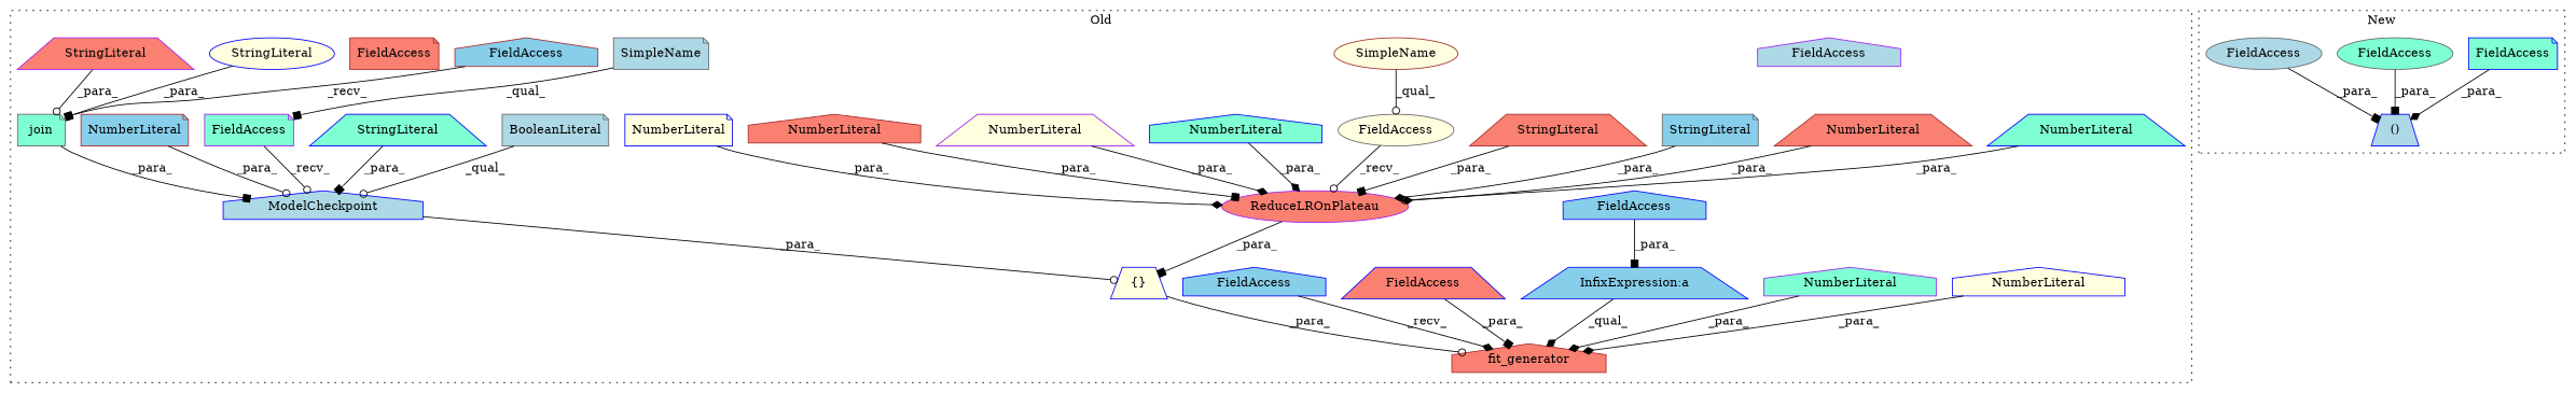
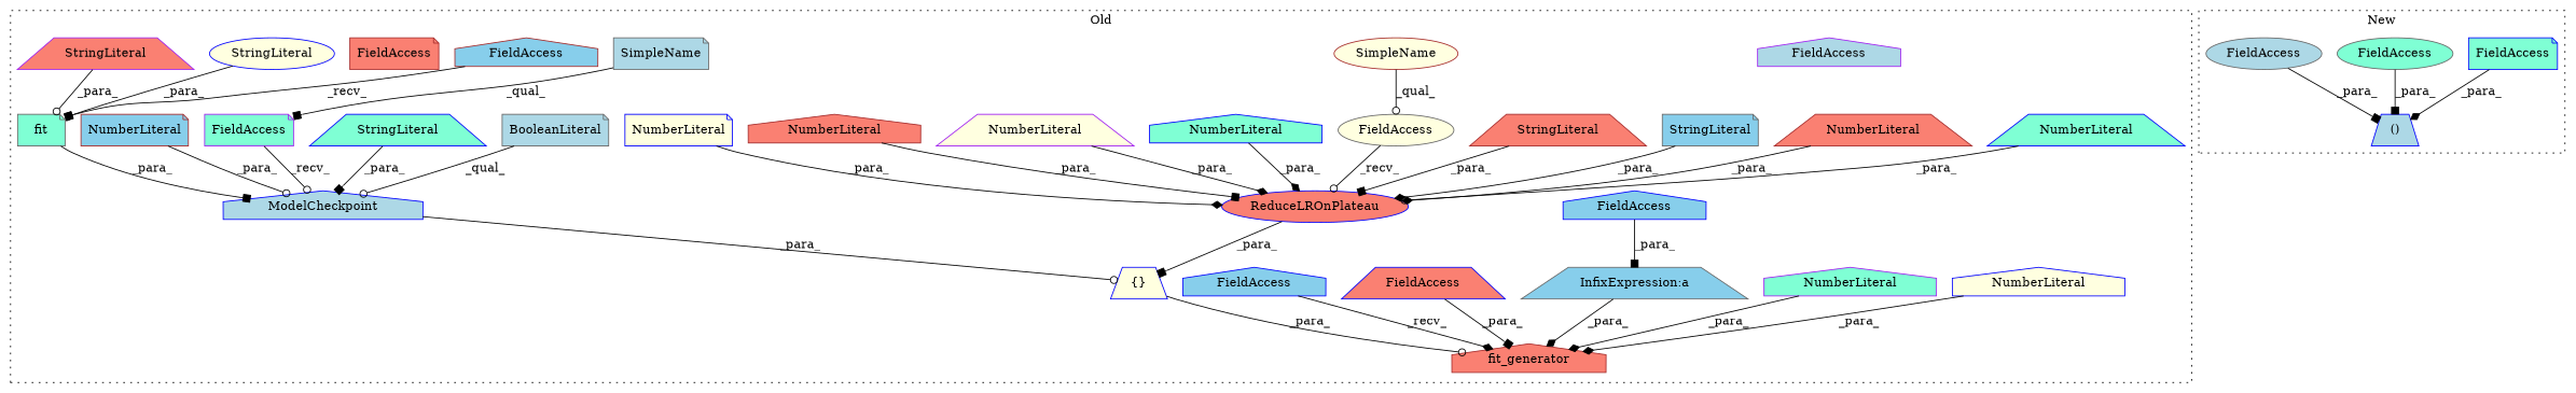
  digraph {
    node [a=22 color=blue fillcolor=aquamarine l=5 s=2357 shape=house style=filled]
    edge [arrowhead=box]
    n1 [a=32 fillcolor=lightblue l="16,1" label=ModelCheckpoint s="2373,2455"]
    n2 [a=4 fillcolor=lightyellow l="1,1" label="{}" s="2356,2529" shape=trapezium]
    n3 [a=9 color=gray40 fillcolor=lightblue l=4 label=BooleanLiteral s=2451 shape=note]
    n4 [color=purple l=15 label=FieldAccess shape=note]
    n5 [a=45 l=10 label=StringLiteral s=2438 shape=trapezium]
    n6 [color=gray40 fillcolor=lightyellow l=15 label=FieldAccess s=2457 shape=ellipse]
    n7 [a=32 color=brown fillcolor=salmon l="14,1" label=fit_generator s="2240,2530"]
-   n8 [a=27 fillcolor=skyblue l=3 label="InfixExpression:a" s=2303 shape=trapezium]
+   n8 [a=27 color=gray40 fillcolor=skyblue l=3 label="InfixExpression:a" s=2303 shape=trapezium]
    n9 [a=34 fillcolor=lightyellow l=2 label=NumberLiteral s=2323]
    n10 [color=purple fillcolor=lightblue label=FieldAccess s=2234]
-   n11 [a=32 color=purple fillcolor=salmon l="18,1" label=ReduceLROnPlateau s="2473,2528" shape=ellipse]
+   n11 [a=32 fillcolor=salmon l="18,1" label=ReduceLROnPlateau s="2473,2528" shape=ellipse]
    n12 [a=34 l=1 label=NumberLiteral s=2527]
    n13 [a=34 color=purple l=4 label=NumberLiteral s=2342]
    n14 [a=34 color=brown fillcolor=skyblue l=1 label=NumberLiteral s=2449 shape=note]
    n15 [a=34 color=purple fillcolor=lightyellow l=1 label=NumberLiteral s=2509 shape=trapezium]
    n16 [a=34 color=brown fillcolor=salmon l=3 label=NumberLiteral s=2502]
    n17 [a=34 fillcolor=lightyellow l=6 label=NumberLiteral s=2518 shape=note]
    n18 [a=34 l=2 label=NumberLiteral s=2506 shape=trapezium]
    n19 [a=34 color=brown fillcolor=salmon l=1 label=NumberLiteral s=2525 shape=trapezium]
    n20 [fillcolor=skyblue l=4 label=FieldAccess s=2306]
    n21 [fillcolor=salmon l=15 label=FieldAccess s=2254 shape=trapezium]
-   n22 [a=32 color=gray40 l="5,1" label=join s="2397,2436" shape=note]
+   n22 [a=32 color=gray40 l="5,1" label=fit s="2397,2436" shape=note]
    n23 [color=brown fillcolor=skyblue l=7 label=FieldAccess s=2389]
    n24 [a=45 color=gray40 fillcolor=skyblue l=10 label=StringLiteral s=2491 shape=note]
    n25 [a=45 fillcolor=lightyellow l=22 label=StringLiteral s=2414 shape=ellipse]
    n26 [a=45 color=purple fillcolor=salmon l=11 label=StringLiteral s=2402 shape=trapezium]
    n27 [a=45 color=brown fillcolor=salmon l=6 label=StringLiteral s=2511 shape=trapezium]
    n28 [color=brown fillcolor=salmon label=FieldAccess s=1664 shape=note]
    n29 [fillcolor=skyblue label=FieldAccess s=2234]
    n30 [a=42 color=gray40 fillcolor=lightblue label=SimpleName shape=note]
    n31 [a=42 color=brown fillcolor=lightyellow label=SimpleName s=2457 shape=ellipse]
    n32 [a=106 fillcolor=lightblue l=61 label="()" s=2807 shape=trapezium]
    n33 [l=16 label=FieldAccess s=2852 shape=note]
    n34 [color=gray40 l=14 label=FieldAccess s=2825 shape=ellipse]
    n35 [color=gray40 fillcolor=lightblue label=FieldAccess s=2807 shape=ellipse]
    subgraph cluster_1 {
      label=Old
      style=dotted
      n1
      n2
      n3
      n4
      n5
      n6
      n7
      n8
      n9
      n10
      n11
      n12
      n13
      n14
      n15
      n16
      n17
      n18
      n19
      n20
      n21
      n22
      n23
      n24
      n25
      n26
      n27
      n28
      n29
      n30
      n31
    }
    subgraph cluster_2 {
      label=New
      style=dotted
      n32
      n33
      n34
      n35
    }
    n1 -> n2 [arrowhead=odot label=_para_]
    n2 -> n7 [arrowhead=odot label=_para_]
    n3 -> n1 [arrowhead=odot label=_qual_]
    n4 -> n1 [arrowhead=odot label=_recv_]
    n5 -> n1 [label=_para_]
    n6 -> n11 [arrowhead=odot label=_recv_]
-   n8 -> n7 [arrowhead=diamond label=_qual_]
+   n8 -> n7 [arrowhead=diamond label=_para_]
    n9 -> n7 [arrowhead=diamond label=_para_]
    n11 -> n2 [label=_para_]
    n12 -> n11 [arrowhead=diamond label=_para_]
    n13 -> n7 [arrowhead=diamond label=_para_]
    n14 -> n1 [arrowhead=odot label=_para_]
    n15 -> n11 [arrowhead=diamond label=_para_]
    n16 -> n11 [label=_para_]
    n17 -> n11 [arrowhead=diamond label=_para_]
    n18 -> n11 [arrowhead=odot label=_para_]
    n19 -> n11 [arrowhead=diamond label=_para_]
    n20 -> n8 [label=_para_]
    n21 -> n7 [label=_para_]
    n22 -> n1 [label=_para_]
    n23 -> n22 [label=_recv_]
    n24 -> n11 [arrowhead=diamond label=_para_]
    n25 -> n22 [label=_para_]
    n26 -> n22 [arrowhead=odot label=_para_]
    n27 -> n11 [label=_para_]
    n29 -> n7 [arrowhead=diamond label=_recv_]
    n30 -> n4 [label=_qual_]
    n31 -> n6 [arrowhead=odot label=_qual_]
    n33 -> n32 [arrowhead=diamond label=_para_]
    n34 -> n32 [label=_para_]
    n35 -> n32 [label=_para_]
  }
